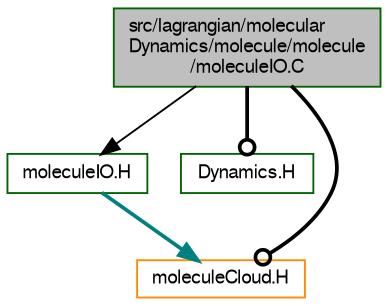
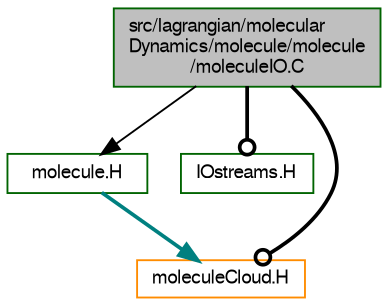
  digraph {
    node [color=darkgreen fontname=FreeSans fontsize=10 shape=record]
    edge [arrowhead=normal color=black fontname=FreeSans fontsize=10 labelfontname=FreeSans labelfontsize=10 style=bold]
    n1 [fillcolor=grey75 fontcolor=black height=0.2 label="src/lagrangian/molecular\lDynamics/molecule/molecule\l/moleculeIO.C" style=filled width=0.4]
-   n2 [height=0.2 label="moleculeIO.H" width=0.4]
-   n3 [height=0.2 label="Dynamics.H" width=0.4]
+   n2 [height=0.2 label="molecule.H" width=0.4]
+   n3 [height=0.2 label="IOstreams.H" width=0.4]
    n4 [color=darkorange height=0.2 label="moleculeCloud.H" width=0.4]
    n1 -> n2 [style=solid]
    n1 -> n3 [arrowhead=odot]
    n1 -> n4 [arrowhead=odot]
    n2 -> n4 [color=teal]
  }
